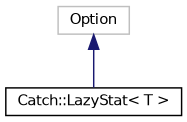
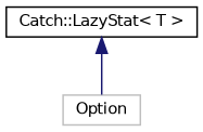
  digraph {
    rankdir=TB
    node [fillcolor=white fontname=Helvetica fontsize=10 shape=record style=filled]
    n1 [color=grey75 height=0.2 label=Option width=0.4]
    n2 [color=black height=0.2 label="Catch::LazyStat\< T \>" width=0.4]
-   n1 -> n2 [color=midnightblue dir=back fontname=Helvetica fontsize=10 labelfontname=Helvetica labelfontsize=10 style=solid]
+   n2 -> n1 [color=midnightblue dir=back fontname=Helvetica fontsize=10 labelfontname=Helvetica labelfontsize=10 style=solid]
  }
